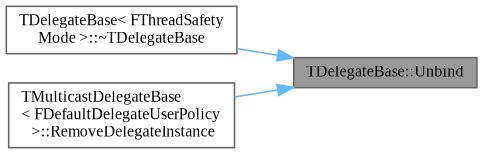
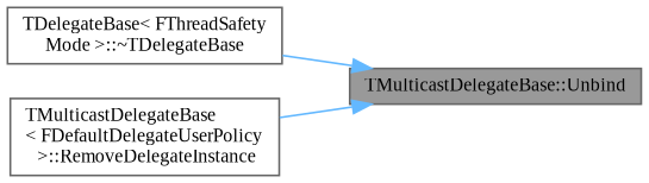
  digraph {
    rankdir=RL
    fontname="Liberation Serif"
    node [color=grey40 fillcolor=white fontname="Liberation Serif" fontsize=10 shape=box style=filled]
    edge [color=steelblue1 dir=back fontname="Liberation Serif" fontsize=10 labelfontname=Helvetica labelfontsize=10 style=solid]
-   n1 [color=gray40 fillcolor=grey60 fontcolor=black height=0.2 label="TDelegateBase::Unbind" width=0.4]
+   n1 [color=gray40 fillcolor=grey60 fontcolor=black height=0.2 label="TMulticastDelegateBase::Unbind" width=0.4]
    n2 [height=0.2 label="TDelegateBase\< FThreadSafety\lMode \>::~TDelegateBase" width=0.4]
    n3 [height=0.2 label="TMulticastDelegateBase\l\< FDefaultDelegateUserPolicy\l \>::RemoveDelegateInstance" width=0.4]
    n1 -> n2
    n1 -> n3
  }
